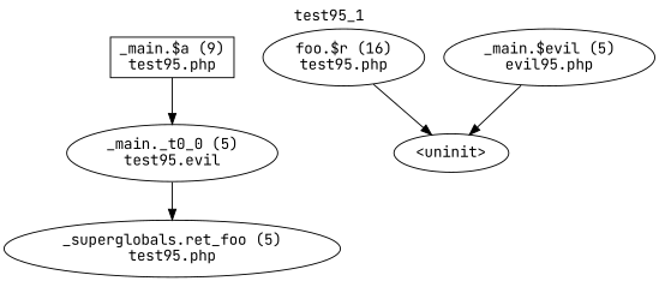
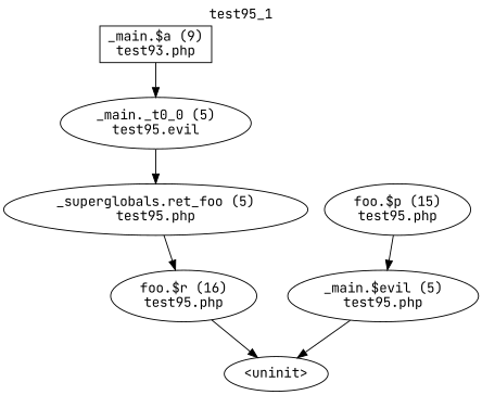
  digraph {
    fontname="JetBrains Mono"
    label=test95_1
    labelloc=t
    node [fontname="JetBrains Mono" shape=ellipse]
    edge [fontname="JetBrains Mono"]
-   n1 [label="_main.$a (9)\ntest95.php" shape=box]
+   n1 [label="_main.$a (9)\ntest93.php" shape=box]
    n2 [label="_main._t0_0 (5)\ntest95.evil"]
    n3 [label="_superglobals.ret_foo (5)\ntest95.php"]
    n4 [label="foo.$r (16)\ntest95.php"]
    n5 [label="<uninit>"]
-   n7 [label="_main.$evil (5)\nevil95.php"]
+   n6 [label="foo.$p (15)\ntest95.php"]
+   n7 [label="_main.$evil (5)\ntest95.php"]
    n1 -> n2
    n2 -> n3
+   n3 -> n4
    n4 -> n5
+   n6 -> n7
    n7 -> n5
  }
